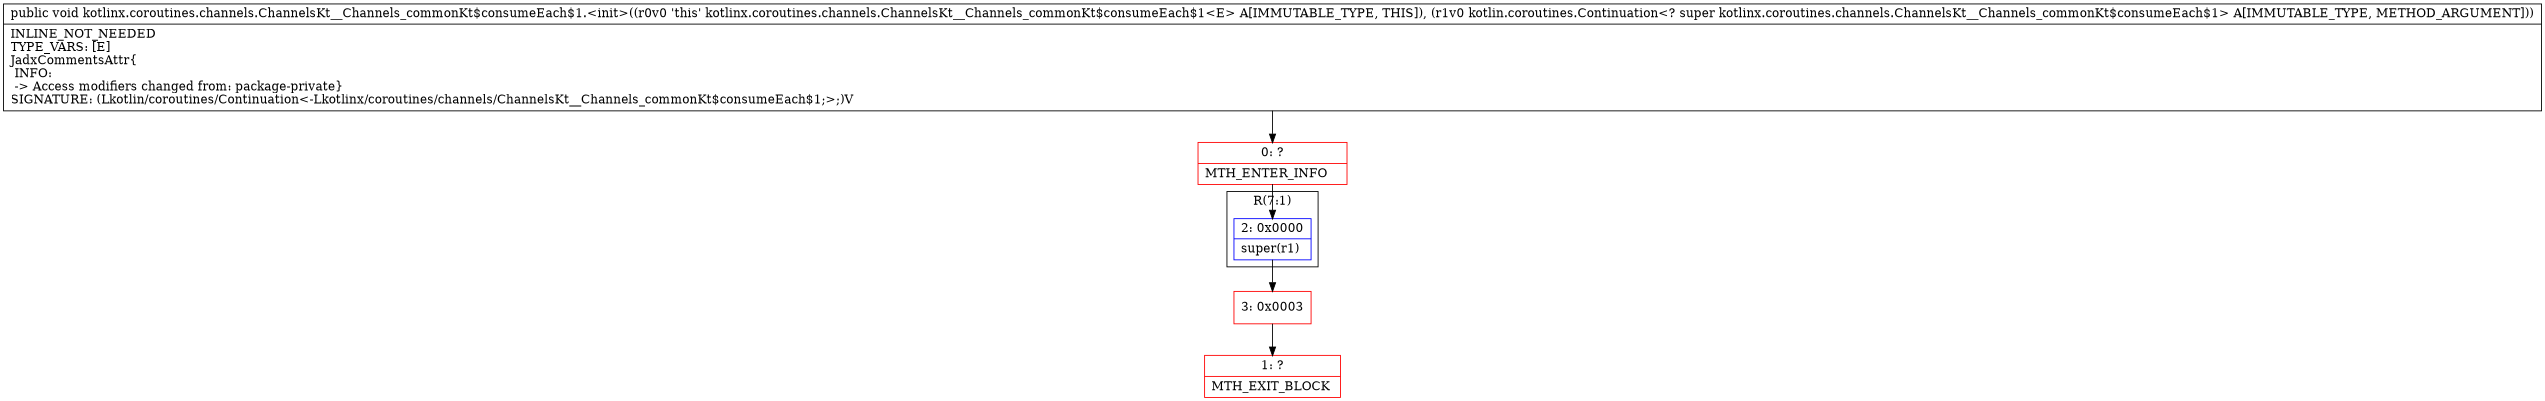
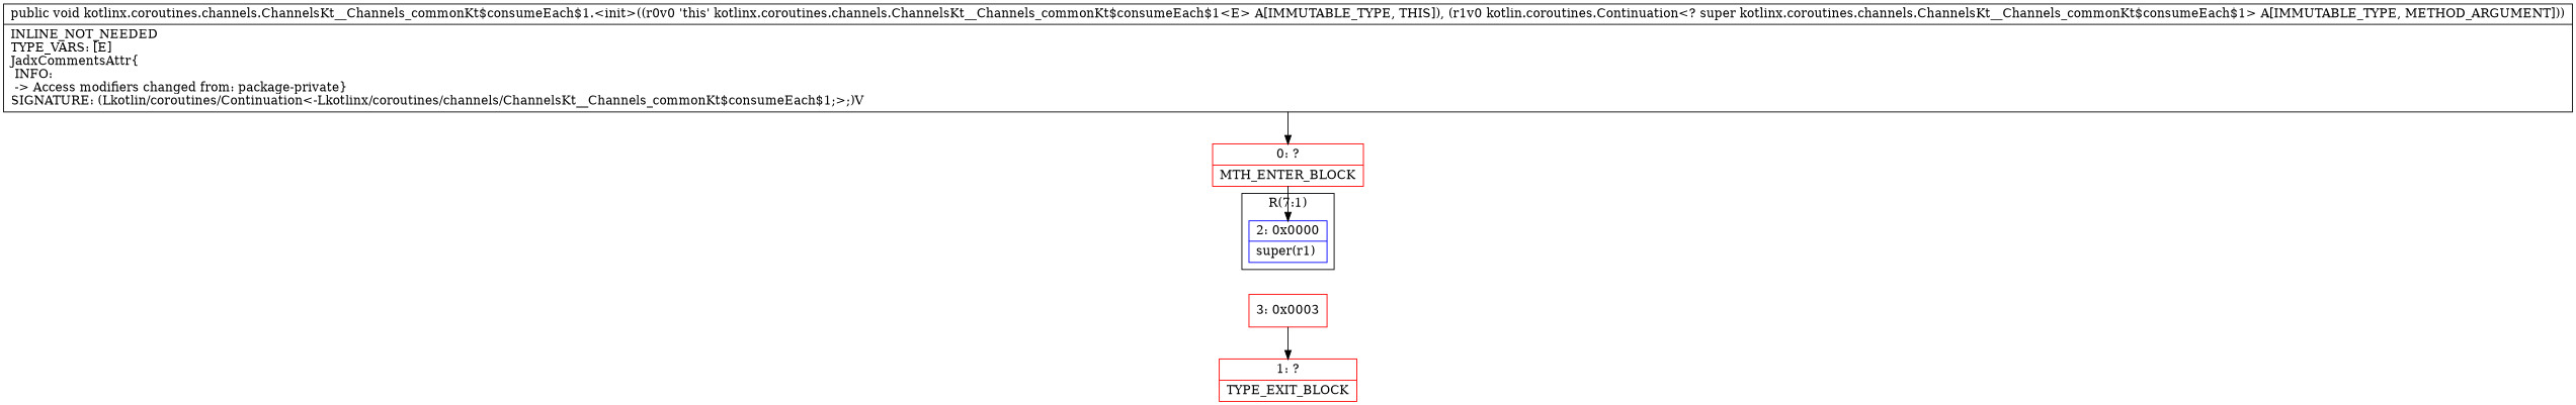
  digraph {
    node [color=red shape=record]
    n1 [color=blue label="{2\:\ 0x0000|super(r1)\l}"]
    n2 [label="{3\:\ 0x0003}"]
-   n3 [label="{1\:\ ?|MTH_EXIT_BLOCK\l}"]
-   n4 [label="{0\:\ ?|MTH_ENTER_INFO\l}"]
+   n3 [label="{1\:\ ?|TYPE_EXIT_BLOCK\l}"]
+   n4 [label="{0\:\ ?|MTH_ENTER_BLOCK\l}"]
    n5 [label="{public void kotlinx.coroutines.channels.ChannelsKt__Channels_commonKt$consumeEach$1.\<init\>((r0v0 'this' kotlinx.coroutines.channels.ChannelsKt__Channels_commonKt$consumeEach$1\<E\> A[IMMUTABLE_TYPE, THIS]), (r1v0 kotlin.coroutines.Continuation\<? super kotlinx.coroutines.channels.ChannelsKt__Channels_commonKt$consumeEach$1\> A[IMMUTABLE_TYPE, METHOD_ARGUMENT]))  | INLINE_NOT_NEEDED\lTYPE_VARS: [E]\lJadxCommentsAttr\{\l INFO: \l \-\> Access modifiers changed from: package\-private\}\lSIGNATURE: (Lkotlin\/coroutines\/Continuation\<\-Lkotlinx\/coroutines\/channels\/ChannelsKt__Channels_commonKt$consumeEach$1;\>;)V\l}" color=""]
    subgraph cluster_1 {
      label="R(7:1)"
      n1
    }
-   n1 -> n2
    n2 -> n3
    n4 -> n1
    n5 -> n4
  }
